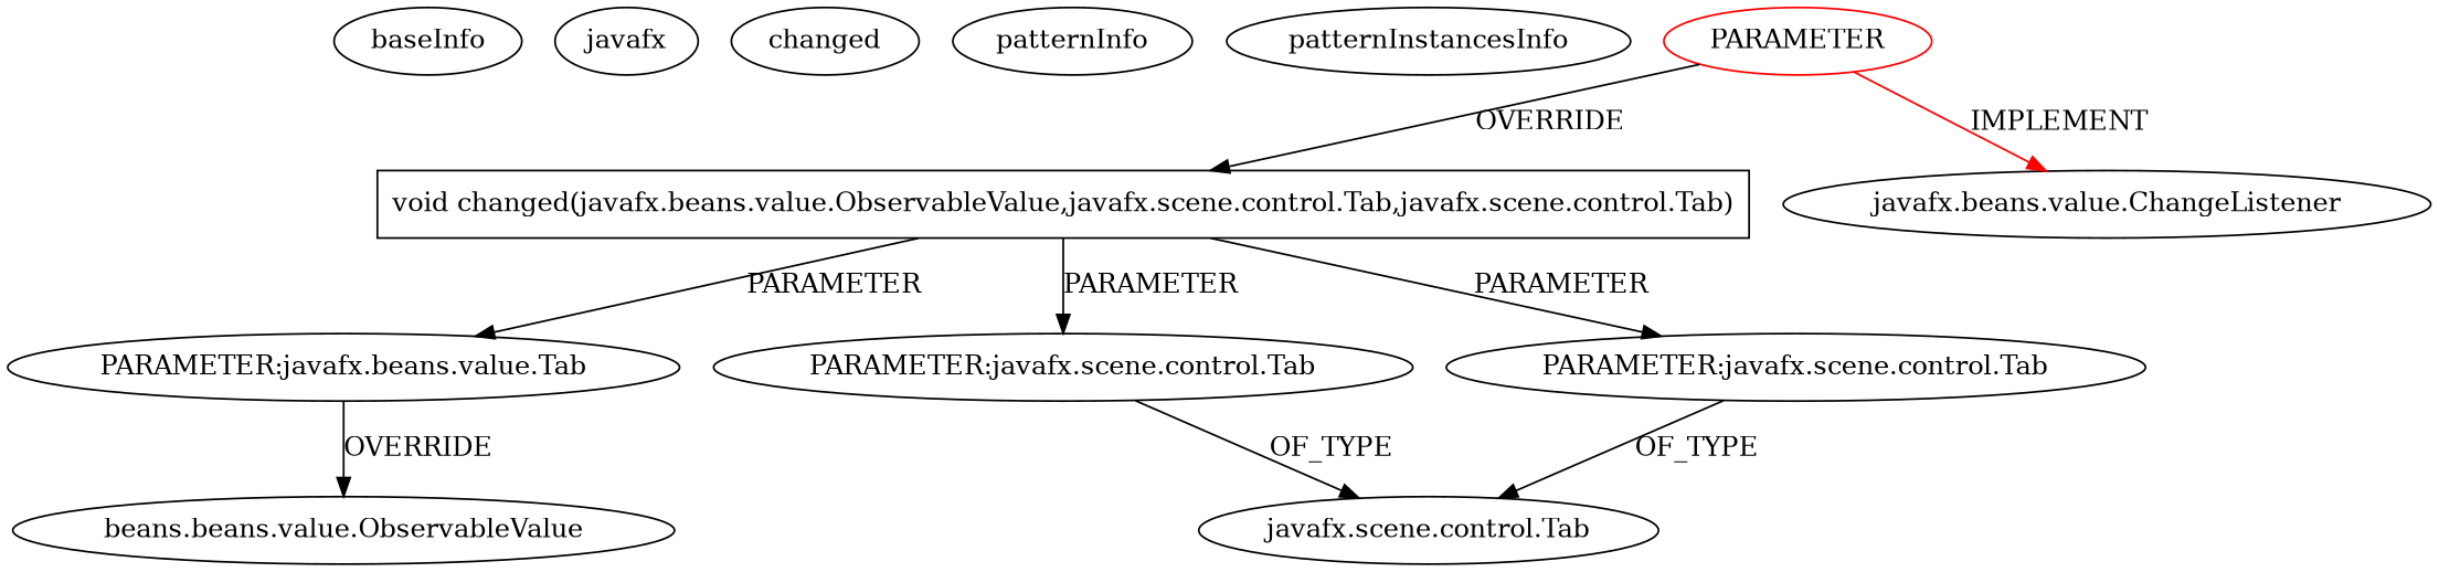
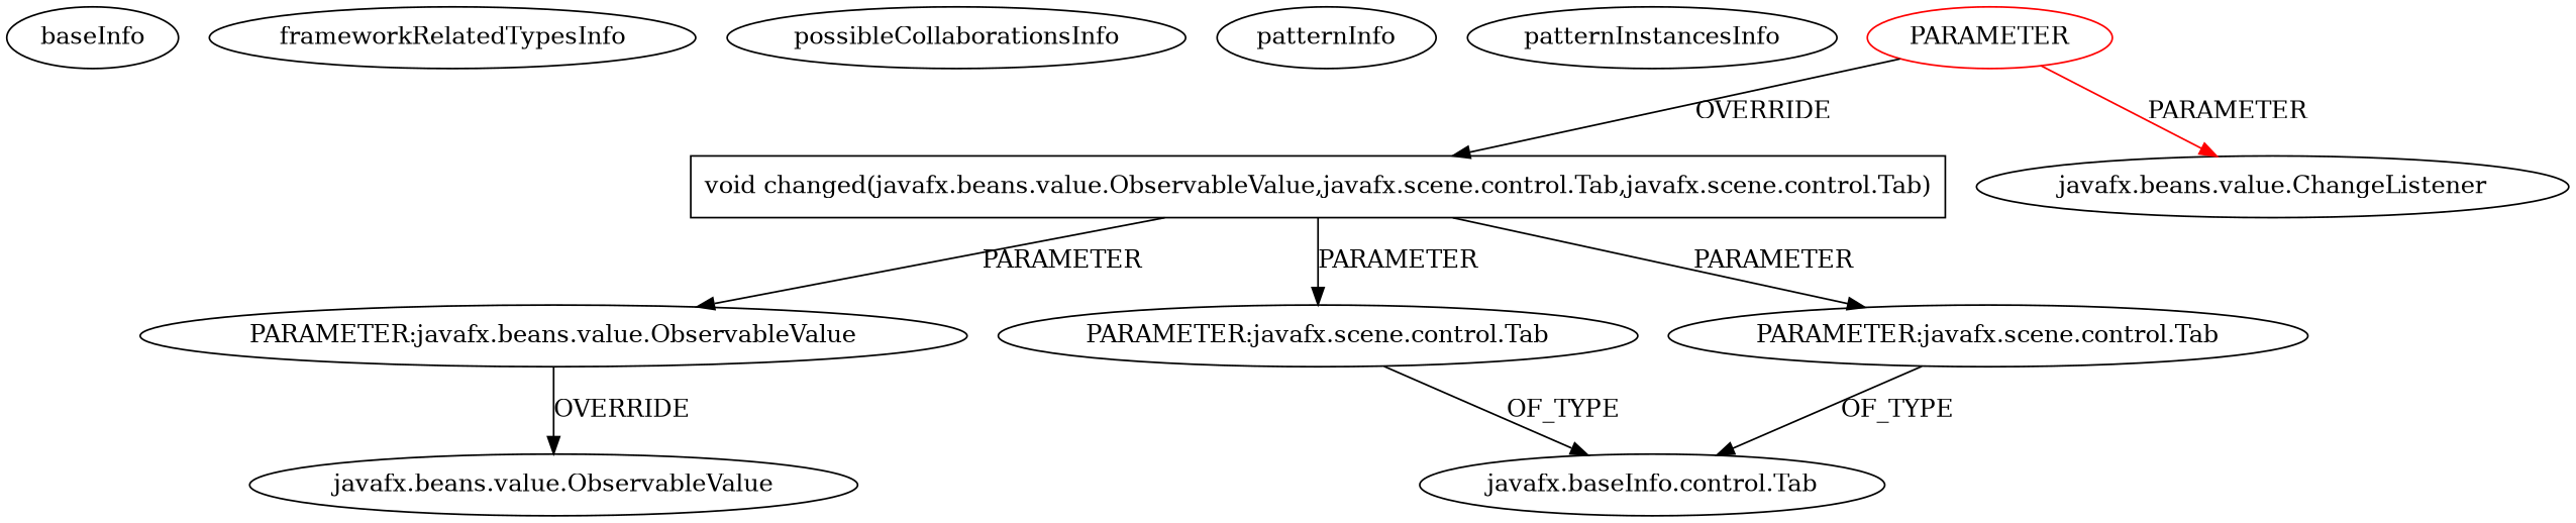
  digraph {
    node [isFrameworkType=false]
    baseInfo [category=pattern graphId=3650 isAnonymous=true possibleRelation=false isFrameworkType=""]
-   frameworkRelatedTypesInfo [0="javafx.beans.value.ChangeListener" label=javafx isFrameworkType=""]
-   possibleCollaborationsInfo [label=changed isFrameworkType=""]
+   frameworkRelatedTypesInfo [0="javafx.beans.value.ChangeListener" isFrameworkType=""]
+   possibleCollaborationsInfo [isFrameworkType=""]
    patternInfo [frequency=2.0 patternRootClient=0 isFrameworkType=""]
    patternInstancesInfo [0="TomaszKorecki-InvestorAssistant~/TomaszKorecki-InvestorAssistant/InvestorAssistant-master/Investor's assistant/src/investor/MainMenu.java~void start(javafx.stage.Stage)~1472" 1="Xesenix-graph-editor~/Xesenix-graph-editor/graph-editor-master/src/main/java/pl/xesenix/graph_editor/AppController.java~void initialize()~1624" isFrameworkType=""]
    n6 [label="void changed(javafx.beans.value.ObservableValue,javafx.scene.control.Tab,javafx.scene.control.Tab)" shape=box vertexType=OVERRIDING_METHOD_DECLARATION]
-   n7 [label="PARAMETER:javafx.beans.value.Tab" vertexType=PARAMETER_DECLARATION]
+   n7 [label="PARAMETER:javafx.beans.value.ObservableValue" vertexType=PARAMETER_DECLARATION]
    n8 [label="PARAMETER:javafx.scene.control.Tab" vertexType=PARAMETER_DECLARATION]
    n9 [label="PARAMETER:javafx.scene.control.Tab" vertexType=PARAMETER_DECLARATION]
-   n10 [label="beans.beans.value.ObservableValue" vertexType=FRAMEWORK_INTERFACE_TYPE]
-   n11 [label="javafx.scene.control.Tab" vertexType=FRAMEWORK_CLASS_TYPE]
+   n10 [label="javafx.beans.value.ObservableValue" vertexType=FRAMEWORK_INTERFACE_TYPE]
+   n11 [label="javafx.baseInfo.control.Tab" vertexType=FRAMEWORK_CLASS_TYPE]
    n12 [color=red label=PARAMETER vertexType=ROOT_ANONYMOUS_DECLARATION]
    n13 [label="javafx.beans.value.ChangeListener" vertexType=FRAMEWORK_INTERFACE_TYPE]
    n6 -> n7 [label=PARAMETER]
    n6 -> n8 [label=PARAMETER]
    n6 -> n9 [label=PARAMETER]
    n7 -> n10 [label=OVERRIDE]
    n8 -> n11 [label=OF_TYPE]
    n9 -> n11 [label=OF_TYPE]
    n12 -> n6 [label=OVERRIDE]
-   n12 -> n13 [color=red label=IMPLEMENT]
+   n12 -> n13 [color=red label=PARAMETER]
  }
